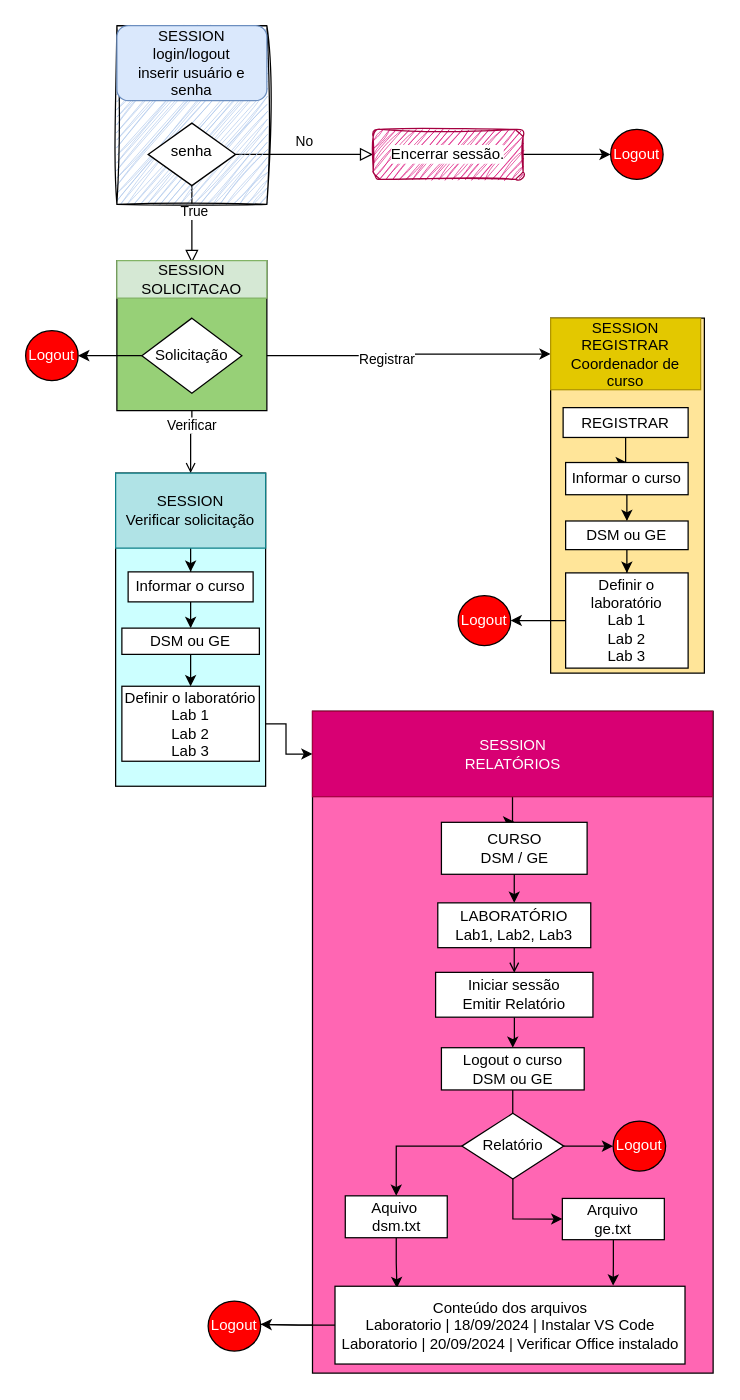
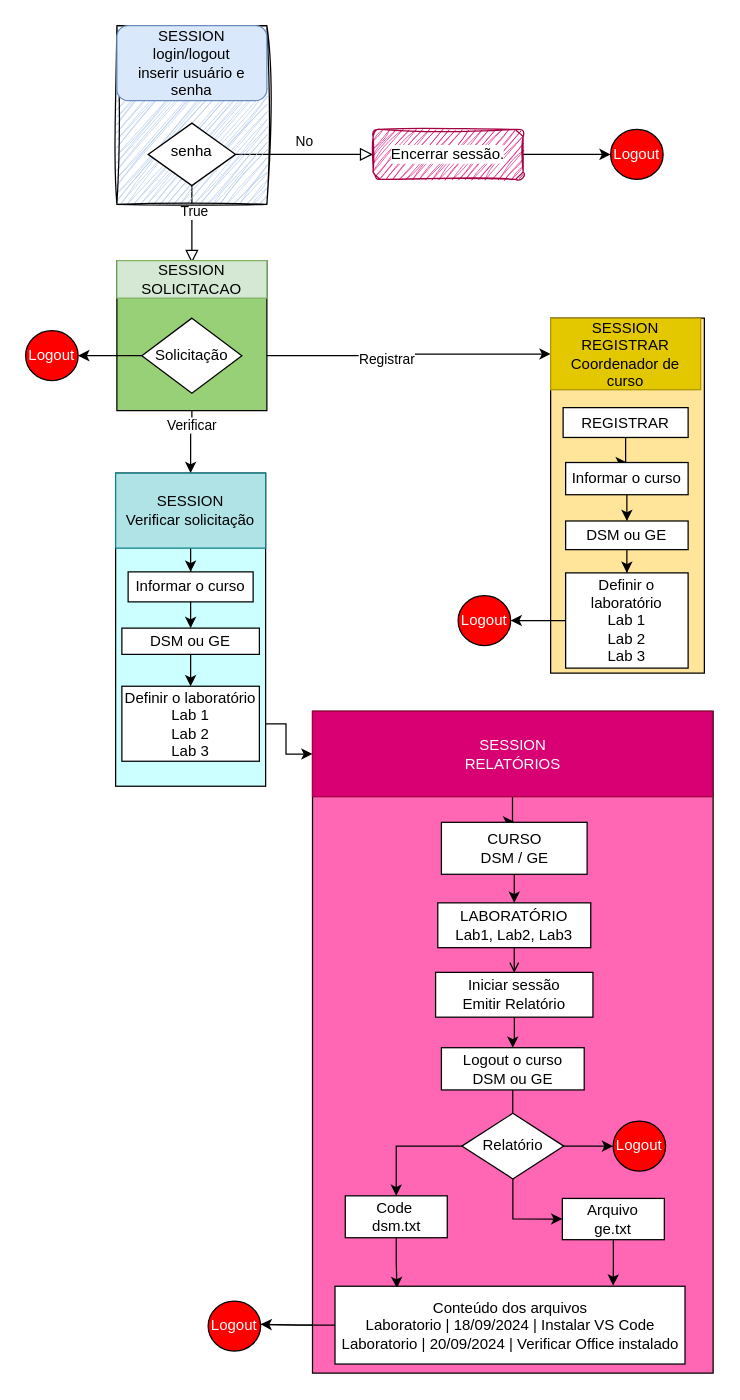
  <mxCell id="0" />
  <mxCell id="1" parent="0" />
  <mxCell id="2" value="No" style="edgeStyle=orthogonalEdgeStyle;rounded=0;html=1;jettySize=auto;orthogonalLoop=1;fontSize=11;endArrow=block;endFill=0;endSize=8;strokeWidth=1;shadow=0;labelBackgroundColor=none;" parent="1" source="19" target="4" edge="1"><mxGeometry y="10" relative="1" as="geometry"><mxPoint as="offset" /></mxGeometry></mxCell>
  <mxCell id="3" value="" style="edgeStyle=orthogonalEdgeStyle;rounded=0;orthogonalLoop=1;jettySize=auto;html=1;" edge="1" parent="1" source="4" target="12"><mxGeometry relative="1" as="geometry" /></mxCell>
  <mxCell id="4" value="Encerrar sessão." style="rounded=1;whiteSpace=wrap;html=1;fontSize=12;glass=0;strokeWidth=1;shadow=0;fillColor=#d80073;fontColor=#000000;strokeColor=#A50040;sketch=1;curveFitting=1;jiggle=2;labelBackgroundColor=default;" parent="1" vertex="1"><mxGeometry x="298" y="103" width="120" height="40" as="geometry" /></mxCell>
  <mxCell id="5" value="" style="rounded=0;html=1;jettySize=auto;orthogonalLoop=1;fontSize=11;endArrow=block;endFill=0;endSize=8;strokeWidth=1;shadow=0;labelBackgroundColor=none;edgeStyle=orthogonalEdgeStyle;" parent="1" source="19" edge="1"><mxGeometry y="20" relative="1" as="geometry"><mxPoint as="offset" /><mxPoint x="153" y="163" as="sourcePoint" /><mxPoint x="153" y="210" as="targetPoint" /></mxGeometry></mxCell>
  <mxCell id="6" value="True" style="edgeLabel;html=1;align=center;verticalAlign=middle;resizable=0;points=[];" parent="5" vertex="1" connectable="0"><mxGeometry x="-0.368" y="1" relative="1" as="geometry"><mxPoint as="offset" /></mxGeometry></mxCell>
- <mxCell id="7" value="" style="edgeStyle=orthogonalEdgeStyle;rounded=0;orthogonalLoop=1;jettySize=auto;html=1;entryX=0.5;entryY=0;entryDx=0;entryDy=0;endArrow=open;" parent="1" source="16" target="22" edge="1"><mxGeometry relative="1" as="geometry"><mxPoint x="30" y="328" as="targetPoint" /></mxGeometry></mxCell>
+ <mxCell id="7" value="" style="edgeStyle=orthogonalEdgeStyle;rounded=0;orthogonalLoop=1;jettySize=auto;html=1;entryX=0.5;entryY=0;entryDx=0;entryDy=0;" parent="1" source="16" target="22" edge="1"><mxGeometry relative="1" as="geometry"><mxPoint x="30" y="328" as="targetPoint" /></mxGeometry></mxCell>
  <mxCell id="8" value="Verificar" style="edgeLabel;html=1;align=center;verticalAlign=middle;resizable=0;points=[];" parent="7" vertex="1" connectable="0"><mxGeometry x="-0.233" y="-1" relative="1" as="geometry"><mxPoint as="offset" /></mxGeometry></mxCell>
  <mxCell id="9" value="" style="edgeStyle=orthogonalEdgeStyle;rounded=0;orthogonalLoop=1;jettySize=auto;html=1;" parent="1" source="16" target="29" edge="1"><mxGeometry relative="1" as="geometry" /></mxCell>
  <mxCell id="10" value="Registrar" style="edgeLabel;html=1;align=center;verticalAlign=middle;resizable=0;points=[];" parent="9" vertex="1" connectable="0"><mxGeometry x="-0.072" y="-2" relative="1" as="geometry"><mxPoint as="offset" /></mxGeometry></mxCell>
  <mxCell id="11" value="" style="edgeStyle=orthogonalEdgeStyle;rounded=0;orthogonalLoop=1;jettySize=auto;html=1;" parent="1" source="27" target="39" edge="1"><mxGeometry relative="1" as="geometry" /></mxCell>
  <mxCell id="12" value="Logout" style="ellipse;whiteSpace=wrap;html=1;rounded=1;glass=0;strokeWidth=1;shadow=0;fillStyle=auto;fillColor=#FF0000;fontColor=#FFFFFF;" vertex="1" parent="1"><mxGeometry x="488" y="103" width="42" height="40" as="geometry" /></mxCell>
  <mxCell id="13" value="" style="edgeStyle=orthogonalEdgeStyle;rounded=0;orthogonalLoop=1;jettySize=auto;html=1;entryX=0;entryY=0.5;entryDx=0;entryDy=0;" edge="1" parent="1" target="56"><mxGeometry relative="1" as="geometry"><mxPoint x="208" y="1059" as="sourcePoint" /></mxGeometry></mxCell>
  <mxCell id="14" value="" style="group;strokeColor=default;fillColor=#97D077;" vertex="1" connectable="0" parent="1"><mxGeometry x="93" y="208" width="120" height="120" as="geometry" /></mxCell>
  <mxCell id="15" value="SESSION&lt;div&gt;SOLICITACAO&lt;/div&gt;" style="rounded=0;whiteSpace=wrap;html=1;fillColor=#d5e8d4;strokeColor=#82b366;" parent="14" vertex="1"><mxGeometry width="120" height="30" as="geometry" /></mxCell>
  <mxCell id="16" value="Solicitação" style="rhombus;whiteSpace=wrap;html=1;" parent="14" vertex="1"><mxGeometry x="20" y="46" width="80" height="60" as="geometry" /></mxCell>
  <mxCell id="17" value="" style="group;fillColor=#A9C4EB;strokeColor=default;rounded=0;glass=0;shadow=0;sketch=1;curveFitting=1;jiggle=2;" vertex="1" connectable="0" parent="1"><mxGeometry x="93" y="20" width="120" height="143" as="geometry" /></mxCell>
  <mxCell id="18" value="SESSION&lt;div&gt;login/logout&lt;/div&gt;&lt;div&gt;inserir usuário e senha&lt;/div&gt;" style="rounded=1;whiteSpace=wrap;html=1;fontSize=12;glass=0;strokeWidth=1;shadow=0;fillColor=#dae8fc;strokeColor=#6c8ebf;" parent="17" vertex="1"><mxGeometry width="120" height="60" as="geometry" /></mxCell>
  <mxCell id="19" value="senha" style="rhombus;whiteSpace=wrap;html=1;shadow=0;fontFamily=Helvetica;fontSize=12;align=center;strokeWidth=1;spacing=6;spacingTop=-4;" parent="17" vertex="1"><mxGeometry x="25" y="78" width="70" height="50" as="geometry" /></mxCell>
  <mxCell id="20" value="" style="group;fillColor=#CCFFFF;strokeColor=default;rounded=0;glass=0;shadow=0;" vertex="1" connectable="0" parent="1"><mxGeometry x="92" y="378" width="120" height="250.5" as="geometry" /></mxCell>
  <mxCell id="21" value="" style="edgeStyle=orthogonalEdgeStyle;rounded=0;orthogonalLoop=1;jettySize=auto;html=1;" parent="20" source="22" target="24" edge="1"><mxGeometry relative="1" as="geometry" /></mxCell>
  <mxCell id="22" value="SESSION&lt;div&gt;Verificar solicitação&lt;/div&gt;" style="whiteSpace=wrap;html=1;fillColor=#b0e3e6;strokeColor=#0e8088;" parent="20" vertex="1"><mxGeometry width="120" height="60" as="geometry" /></mxCell>
  <mxCell id="23" value="" style="edgeStyle=orthogonalEdgeStyle;rounded=0;orthogonalLoop=1;jettySize=auto;html=1;" parent="20" source="24" target="26" edge="1"><mxGeometry relative="1" as="geometry" /></mxCell>
  <mxCell id="24" value="Informar o curso" style="whiteSpace=wrap;html=1;" parent="20" vertex="1"><mxGeometry x="10" y="79" width="100" height="24" as="geometry" /></mxCell>
  <mxCell id="25" value="" style="edgeStyle=orthogonalEdgeStyle;rounded=0;orthogonalLoop=1;jettySize=auto;html=1;" parent="20" source="26" target="27" edge="1"><mxGeometry relative="1" as="geometry" /></mxCell>
  <mxCell id="26" value="DSM ou GE" style="whiteSpace=wrap;html=1;" parent="20" vertex="1"><mxGeometry x="5" y="124" width="110" height="21" as="geometry" /></mxCell>
  <mxCell id="27" value="Definir o laboratório&lt;div&gt;Lab 1&lt;/div&gt;&lt;div&gt;Lab 2&lt;/div&gt;&lt;div&gt;Lab 3&lt;/div&gt;" style="whiteSpace=wrap;html=1;" parent="20" vertex="1"><mxGeometry x="5" y="170.5" width="110" height="60" as="geometry" /></mxCell>
  <mxCell id="28" value="" style="group;strokeColor=default;fillColor=#FFE599;" vertex="1" connectable="0" parent="1"><mxGeometry x="440" y="254" width="123" height="284" as="geometry" /></mxCell>
  <mxCell id="29" value="SESSION&lt;div&gt;&lt;span style=&quot;background-color: initial;&quot;&gt;REGISTRAR&lt;/span&gt;&lt;/div&gt;&lt;div&gt;&lt;span style=&quot;background-color: initial;&quot;&gt;Coordenador de curso&lt;/span&gt;&lt;br&gt;&lt;/div&gt;" style="whiteSpace=wrap;html=1;fillColor=#e3c800;fontColor=#000000;strokeColor=#B09500;" parent="28" vertex="1"><mxGeometry width="120" height="57.277" as="geometry" /></mxCell>
  <mxCell id="30" value="" style="edgeStyle=orthogonalEdgeStyle;rounded=0;orthogonalLoop=1;jettySize=auto;html=1;" parent="28" source="31" target="33" edge="1"><mxGeometry relative="1" as="geometry" /></mxCell>
  <mxCell id="31" value="REGISTRAR" style="whiteSpace=wrap;html=1;" parent="28" vertex="1"><mxGeometry x="10" y="71.597" width="100" height="23.866" as="geometry" /></mxCell>
  <mxCell id="32" value="" style="edgeStyle=orthogonalEdgeStyle;rounded=0;orthogonalLoop=1;jettySize=auto;html=1;" parent="28" source="33" target="35" edge="1"><mxGeometry relative="1" as="geometry" /></mxCell>
  <mxCell id="33" value="Informar o curso" style="whiteSpace=wrap;html=1;" parent="28" vertex="1"><mxGeometry x="12" y="115.509" width="98" height="25.775" as="geometry" /></mxCell>
  <mxCell id="34" value="" style="edgeStyle=orthogonalEdgeStyle;rounded=0;orthogonalLoop=1;jettySize=auto;html=1;" parent="28" source="35" target="36" edge="1"><mxGeometry relative="1" as="geometry" /></mxCell>
  <mxCell id="35" value="DSM ou GE" style="whiteSpace=wrap;html=1;" parent="28" vertex="1"><mxGeometry x="12" y="162.286" width="98" height="22.911" as="geometry" /></mxCell>
  <mxCell id="36" value="Definir o laboratório&lt;div&gt;Lab 1&lt;/div&gt;&lt;div&gt;Lab 2&lt;/div&gt;&lt;div&gt;Lab 3&lt;/div&gt;" style="whiteSpace=wrap;html=1;" parent="28" vertex="1"><mxGeometry x="12" y="203.81" width="98" height="76.19" as="geometry" /></mxCell>
  <mxCell id="37" value="" style="group;strokeColor=default;fillColor=#FF66B3;" vertex="1" connectable="0" parent="1"><mxGeometry x="249.5" y="568.5" width="320.5" height="529.5" as="geometry" /></mxCell>
  <mxCell id="38" value="" style="edgeStyle=orthogonalEdgeStyle;rounded=0;orthogonalLoop=1;jettySize=auto;html=1;" parent="37" source="39" target="40" edge="1"><mxGeometry relative="1" as="geometry" /></mxCell>
  <mxCell id="39" value="SESSION&lt;div&gt;RELATÓRIOS&lt;/div&gt;" style="whiteSpace=wrap;html=1;fillColor=#d80073;strokeColor=#A50040;fontColor=#ffffff;" parent="37" vertex="1"><mxGeometry width="320" height="68.36" as="geometry" /></mxCell>
  <mxCell id="40" value="CURSO&lt;div&gt;DSM / GE&lt;/div&gt;" style="whiteSpace=wrap;html=1;" parent="37" vertex="1"><mxGeometry x="103.143" y="88.856" width="116.545" height="41.57" as="geometry" /></mxCell>
  <mxCell id="41" value="" style="edgeStyle=orthogonalEdgeStyle;rounded=0;orthogonalLoop=1;jettySize=auto;html=1;exitX=0.5;exitY=1;exitDx=0;exitDy=0;" parent="37" source="40" target="43" edge="1"><mxGeometry relative="1" as="geometry"><mxPoint x="231.343" y="169.398" as="sourcePoint" /></mxGeometry></mxCell>
  <mxCell id="42" value="" style="edgeStyle=orthogonalEdgeStyle;rounded=0;orthogonalLoop=1;jettySize=auto;html=1;endArrow=open;" parent="37" source="43" target="45" edge="1"><mxGeometry relative="1" as="geometry" /></mxCell>
  <mxCell id="43" value="LABORATÓRIO&lt;div&gt;Lab1, Lab2, Lab3&lt;/div&gt;" style="whiteSpace=wrap;html=1;" parent="37" vertex="1"><mxGeometry x="100.229" y="153.29" width="122.373" height="35.854" as="geometry" /></mxCell>
  <mxCell id="44" value="" style="edgeStyle=orthogonalEdgeStyle;rounded=0;orthogonalLoop=1;jettySize=auto;html=1;" parent="37" source="45" target="47" edge="1"><mxGeometry relative="1" as="geometry" /></mxCell>
  <mxCell id="45" value="Iniciar sessão&lt;div&gt;Emitir Relatório&lt;/div&gt;" style="whiteSpace=wrap;html=1;" parent="37" vertex="1"><mxGeometry x="98.481" y="208.89" width="125.869" height="35.854" as="geometry" /></mxCell>
  <mxCell id="46" value="" style="edgeStyle=orthogonalEdgeStyle;rounded=0;orthogonalLoop=1;jettySize=auto;html=1;" parent="37" source="47" target="51" edge="1"><mxGeometry relative="1" as="geometry" /></mxCell>
  <mxCell id="47" value="Logout o curso&lt;div&gt;DSM ou GE&lt;/div&gt;" style="whiteSpace=wrap;html=1;" parent="37" vertex="1"><mxGeometry x="103.143" y="269.167" width="114.215" height="33.776" as="geometry" /></mxCell>
  <mxCell id="48" value="" style="edgeStyle=orthogonalEdgeStyle;rounded=0;orthogonalLoop=1;jettySize=auto;html=1;entryX=0;entryY=0.5;entryDx=0;entryDy=0;" edge="1" parent="37" source="51" target="55"><mxGeometry relative="1" as="geometry" /></mxCell>
  <mxCell id="49" value="" style="edgeStyle=orthogonalEdgeStyle;rounded=0;orthogonalLoop=1;jettySize=auto;html=1;" edge="1" parent="37" source="51" target="53"><mxGeometry relative="1" as="geometry" /></mxCell>
  <mxCell id="50" value="" style="edgeStyle=orthogonalEdgeStyle;rounded=0;orthogonalLoop=1;jettySize=auto;html=1;" edge="1" parent="37" source="51" target="57"><mxGeometry relative="1" as="geometry" /></mxCell>
  <mxCell id="51" value="Relatório" style="rhombus;whiteSpace=wrap;html=1;" parent="37" vertex="1"><mxGeometry x="119.459" y="321.649" width="81.582" height="52.482" as="geometry" /></mxCell>
  <mxCell id="52" value="" style="edgeStyle=orthogonalEdgeStyle;rounded=0;orthogonalLoop=1;jettySize=auto;html=1;entryX=0.177;entryY=0.024;entryDx=0;entryDy=0;entryPerimeter=0;" edge="1" parent="37" source="53" target="56"><mxGeometry relative="1" as="geometry" /></mxCell>
- <mxCell id="53" value="Aquivo&amp;nbsp;&lt;div&gt;dsm.txt&lt;/div&gt;" style="whiteSpace=wrap;html=1;" parent="37" vertex="1"><mxGeometry x="26.223" y="387.672" width="81.582" height="33.516" as="geometry" /></mxCell>
+ <mxCell id="53" value="Code&amp;nbsp;&lt;div&gt;dsm.txt&lt;/div&gt;" style="whiteSpace=wrap;html=1;" parent="37" vertex="1"><mxGeometry x="26.223" y="387.672" width="81.582" height="33.516" as="geometry" /></mxCell>
  <mxCell id="54" value="" style="edgeStyle=orthogonalEdgeStyle;rounded=0;orthogonalLoop=1;jettySize=auto;html=1;" edge="1" parent="37" source="55"><mxGeometry relative="1" as="geometry"><mxPoint x="240.5" y="459.5" as="targetPoint" /></mxGeometry></mxCell>
  <mxCell id="55" value="Arquivo&lt;div&gt;ge.txt&lt;/div&gt;" style="whiteSpace=wrap;html=1;" parent="37" vertex="1"><mxGeometry x="199.875" y="389.75" width="81.582" height="32.996" as="geometry" /></mxCell>
  <mxCell id="56" value="Conteúdo dos arquivos&lt;div&gt;Laboratorio | 18/09/2024 | Instalar VS Code&lt;/div&gt;&lt;div&gt;Laboratorio | 20/09/2024 | Verificar Office instalado&lt;/div&gt;" style="whiteSpace=wrap;html=1;" parent="37" vertex="1"><mxGeometry x="18" y="460" width="280" height="62.23" as="geometry" /></mxCell>
  <mxCell id="57" value="Logout" style="ellipse;whiteSpace=wrap;html=1;rounded=1;glass=0;strokeWidth=1;shadow=0;fillStyle=auto;fillColor=#FF0000;fontColor=#FFFFFF;" vertex="1" parent="37"><mxGeometry x="240.5" y="327.89" width="42" height="40" as="geometry" /></mxCell>
  <mxCell id="58" value="" style="edgeStyle=orthogonalEdgeStyle;rounded=0;orthogonalLoop=1;jettySize=auto;html=1;" edge="1" parent="1" source="56"><mxGeometry relative="1" as="geometry"><mxPoint x="208" y="1059" as="targetPoint" /></mxGeometry></mxCell>
  <mxCell id="59" value="Logout" style="ellipse;whiteSpace=wrap;html=1;rounded=1;glass=0;strokeWidth=1;shadow=0;fillStyle=auto;fillColor=#FF0000;fontColor=#FFFFFF;" vertex="1" parent="1"><mxGeometry x="366" y="476" width="42" height="40" as="geometry" /></mxCell>
  <mxCell id="60" value="" style="edgeStyle=orthogonalEdgeStyle;rounded=0;orthogonalLoop=1;jettySize=auto;html=1;" edge="1" parent="1" source="36" target="59"><mxGeometry relative="1" as="geometry" /></mxCell>
  <mxCell id="61" value="Logout" style="ellipse;whiteSpace=wrap;html=1;rounded=1;glass=0;strokeWidth=1;shadow=0;fillStyle=auto;fillColor=#FF0000;fontColor=#FFFFFF;" vertex="1" parent="1"><mxGeometry x="20" y="264" width="42" height="40" as="geometry" /></mxCell>
  <mxCell id="62" value="" style="edgeStyle=orthogonalEdgeStyle;rounded=0;orthogonalLoop=1;jettySize=auto;html=1;" edge="1" parent="1" source="16" target="61"><mxGeometry relative="1" as="geometry" /></mxCell>
  <mxCell id="63" value="Logout" style="ellipse;whiteSpace=wrap;html=1;rounded=1;glass=0;strokeWidth=1;shadow=0;fillStyle=auto;fillColor=#FF0000;fontColor=#FFFFFF;" vertex="1" parent="1"><mxGeometry x="166" y="1040.39" width="42" height="40" as="geometry" /></mxCell>
